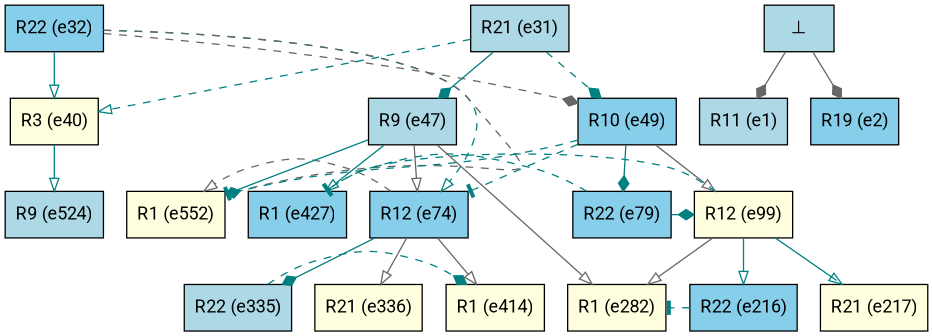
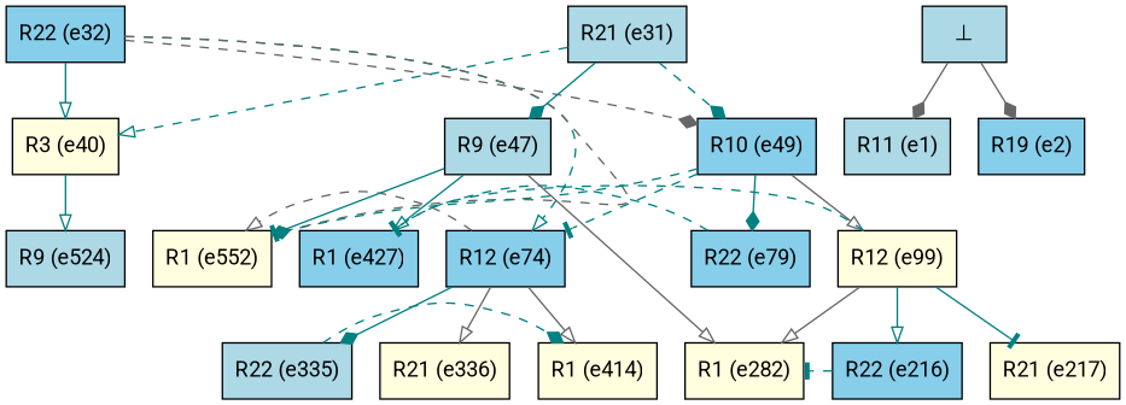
  digraph {
    fontname=Roboto
    node [color=black fillcolor=skyblue fontname=Roboto shape=box style=filled]
    edge [arrowhead=onormal color=teal fontname=Roboto]
    n1 [label="R22 (e32)"]
    n2 [fillcolor=lightyellow label="R3 (e40)"]
    n3 [label="R10 (e49)"]
    n4 [label="R12 (e74)"]
    n5 [fillcolor=lightyellow label="R1 (e552)"]
    n6 [fillcolor=lightblue label="R9 (e524)"]
    n7 [fillcolor=lightyellow label="R12 (e99)"]
    n8 [label="R22 (e79)"]
    n9 [fillcolor=lightblue label="R22 (e335)"]
    n10 [fillcolor=lightyellow label="R21 (e336)"]
    n11 [fillcolor=lightyellow label="R1 (e414)"]
    n12 [fillcolor=lightblue label="R21 (e31)"]
    n13 [fillcolor=lightblue label="R9 (e47)"]
    n14 [label="R1 (e427)"]
    n15 [fillcolor=lightyellow label="R1 (e282)"]
    n16 [label="R22 (e216)"]
    n17 [fillcolor=lightyellow label="R21 (e217)"]
    n18 [fillcolor=lightblue label="⊥" color=""]
    n19 [fillcolor=lightblue label="R11 (e1)"]
    n20 [label="R19 (e2)"]
    n1 -> n2
    n1 -> n3 [arrowhead=diamond color=gray40 constraint=false style=dashed]
    n1 -> n4 [constraint=false style=dashed]
    n1 -> n5 [arrowhead=diamond color=gray40 constraint=false style=dashed]
    n2 -> n6
    n3 -> n4 [arrowhead=tee constraint=false style=dashed]
    n3 -> n5 [arrowhead=diamond constraint=false style=dashed]
    n3 -> n7 [color=gray40]
    n3 -> n8 [arrowhead=diamond]
    n4 -> n5 [color=gray40 constraint=false style=dashed]
    n4 -> n9 [arrowhead=diamond]
    n4 -> n10 [color=gray40]
    n4 -> n11 [color=gray40]
    n7 -> n14 [arrowhead=tee constraint=false style=dashed]
    n7 -> n15 [color=gray40]
    n7 -> n16
-   n7 -> n17
-   n8 -> n7 [arrowhead=diamond constraint=false style=dashed]
+   n7 -> n17 [arrowhead=tee]
    n8 -> n14 [arrowhead=tee constraint=false style=dashed]
    n9 -> n11 [arrowhead=diamond constraint=false style=dashed]
    n12 -> n2 [constraint=false style=dashed]
    n12 -> n3 [arrowhead=diamond style=dashed]
    n12 -> n13 [arrowhead=diamond]
-   n13 -> n4 [color=gray40]
    n13 -> n5 [arrowhead=tee]
    n13 -> n14
    n13 -> n15 [color=gray40]
    n16 -> n15 [arrowhead=tee constraint=false style=dashed]
    n18 -> n19 [arrowhead=diamond color=gray40]
    n18 -> n20 [arrowhead=diamond color=gray40]
  }
